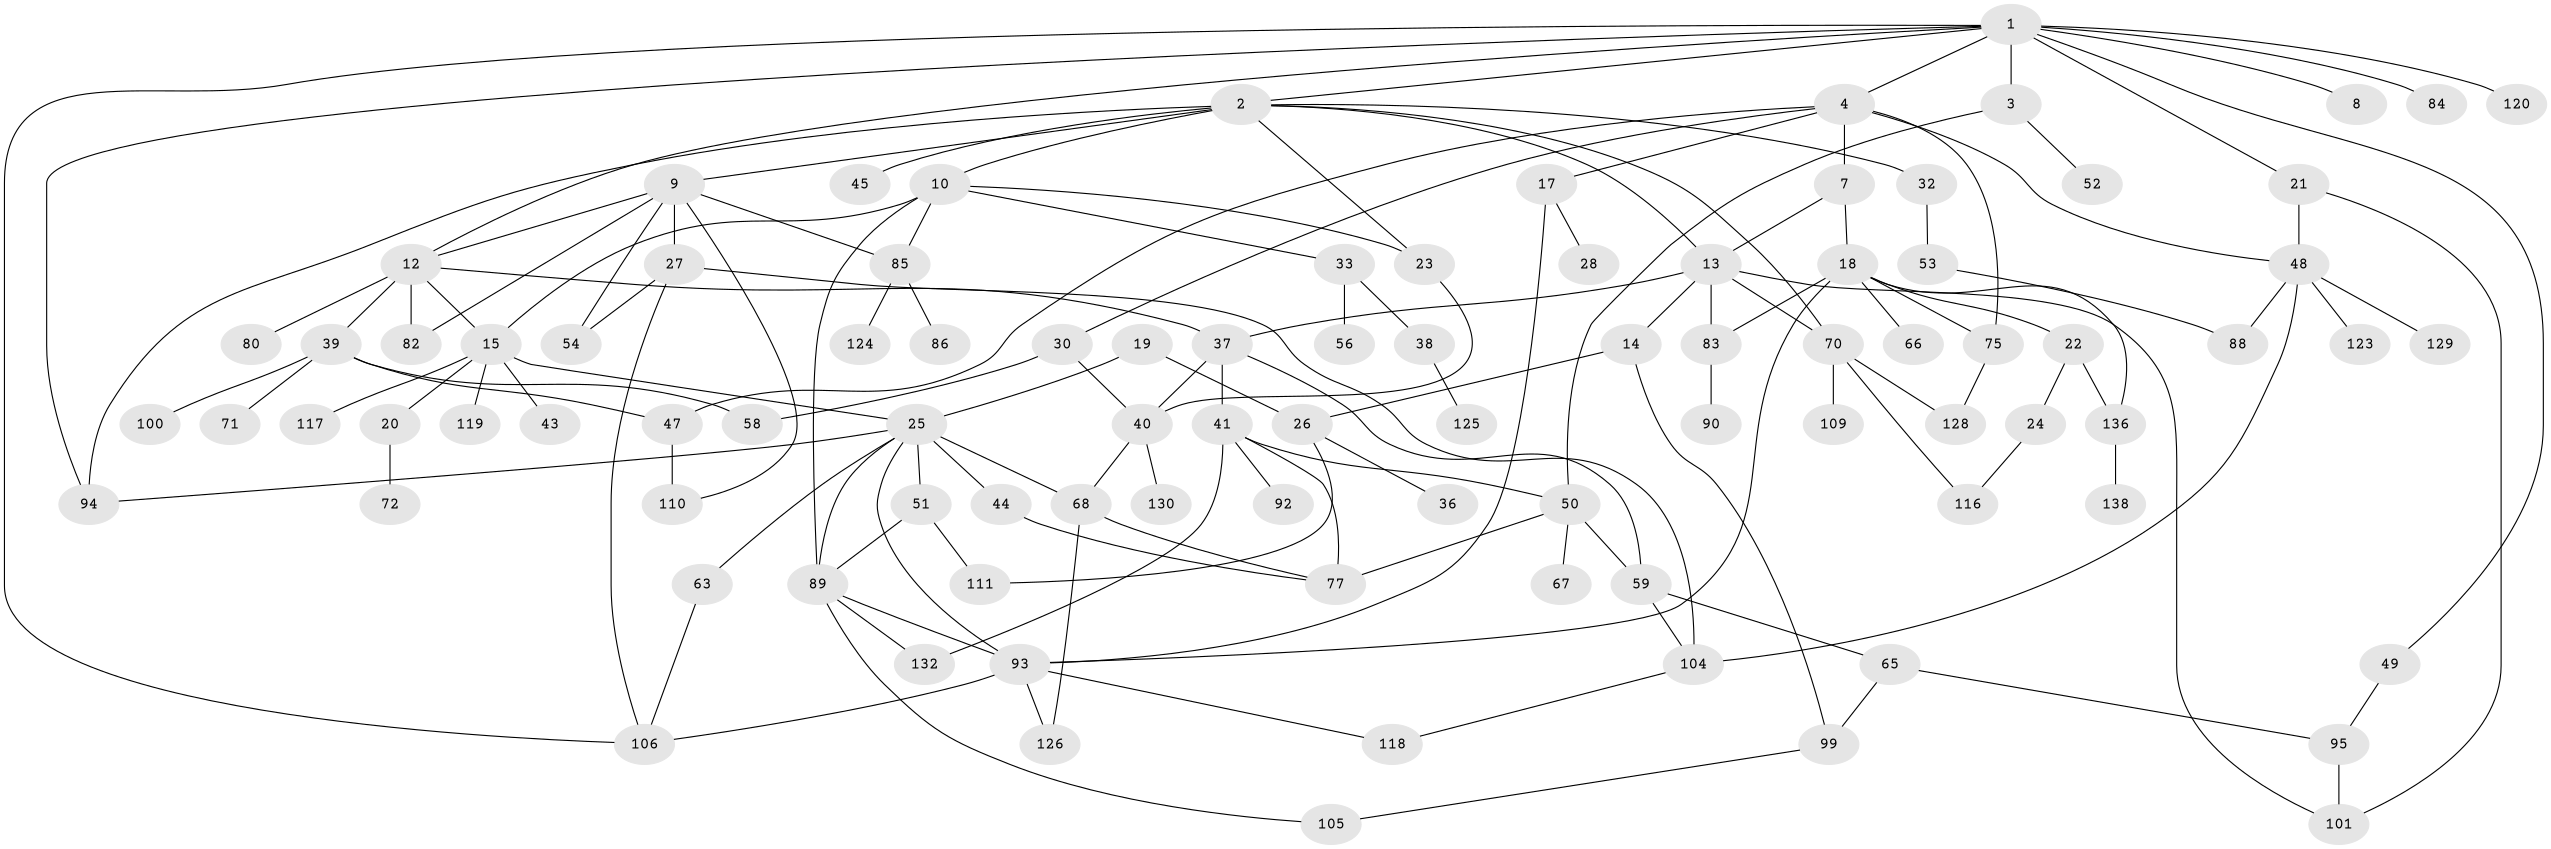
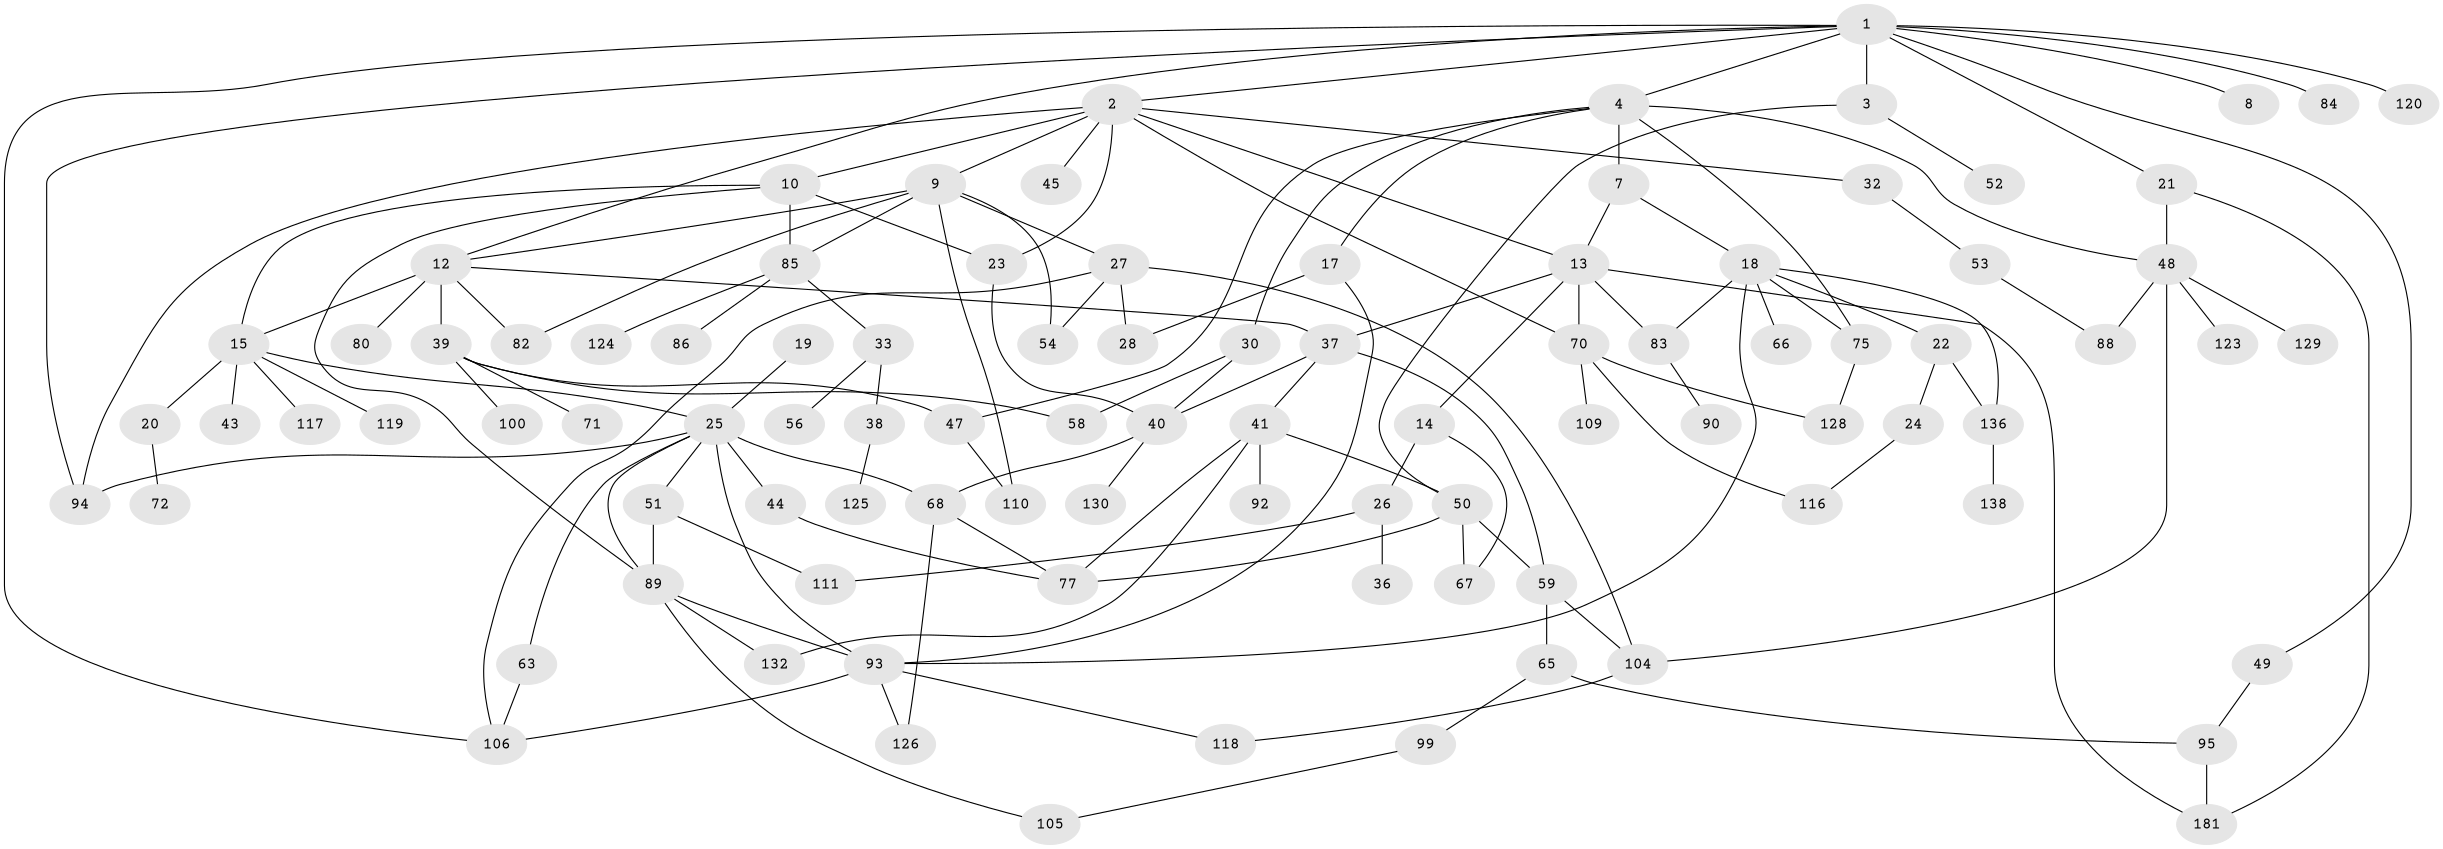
  graph {
    fontname="Courier Prime"
    node [color=gray90 fontname="Courier Prime" style=filled]
    edge [fontname="Courier Prime"]
    1 [super="+91"]
    2 [super="+5"]
    3 [super="+16"]
    4 [super="+6"]
    8
    12 [super="+57"]
    21 [super="+137"]
    49
    84
    94
    106 [super="+122"]
    120
    9 [super="+60"]
    10 [super="+11"]
    13 [super="+76"]
    23 [super="+78"]
    32
    45
    70 [super="+102"]
    50 [super="+79"]
    52
    7 [super="+133"]
    17 [super="+42"]
    30 [super="+62"]
    47 [super="+96"]
    48 [super="+121"]
    75 [super="+135"]
    82 [super="+103"]
    15 [super="+29"]
    37 [super="+55"]
    39 [super="+64"]
    80
-   101
+   101 [label=181]
    95 [super="+112"]
    27 [super="+74"]
    54 [super="+81"]
    85
    110
    33
    89 [super="+97"]
    14 [super="+114"]
    83 [super="+131"]
    40 [super="+46"]
    53
    116
    109
    128
    59
    77 [super="+98"]
    67
    18 [super="+115"]
    28
    93 [super="+108"]
    19 [super="+35"]
    26 [super="+34"]
    25 [super="+31"]
    58
    104 [super="+113"]
    88
    123
    129
    22 [super="+127"]
    66
    136
    86
    124
    20
    43
    117
    119
    38
    56
    132
    105
    41 [super="+69"]
    71
    100 [super="+107"]
    99 [super="+134"]
    90
    36
    111
    72
    44
    51 [super="+61"]
    63 [super="+87"]
    68 [super="+73"]
    126
    118
    24
    138
    130
    125
    92
    65
    1 -- 2
    1 -- 3
    1 -- 4
    1 -- 8
    1 -- 12
    1 -- 21
    1 -- 49
    1 -- 84
    1 -- 94
    1 -- 106
    1 -- 120
    2 -- 94
    2 -- 9
    2 -- 10
    2 -- 13
    2 -- 23
    2 -- 32
    2 -- 45
    2 -- 70
    3 -- 50
    3 -- 52
    4 -- 7
    4 -- 17
    4 -- 30
    4 -- 47
    4 -- 48
    4 -- 75
    12 -- 82
    12 -- 15
    12 -- 37
    12 -- 39
    12 -- 80
    21 -- 48
    21 -- 101
    49 -- 95
    9 -- 12
    9 -- 82
    9 -- 27
    9 -- 54
    9 -- 85
    9 -- 110
    10 -- 23
    10 -- 15
    10 -- 85
-   10 -- 33
+   85 -- 33
    10 -- 89
    13 -- 70
    13 -- 37
    13 -- 101
    13 -- 14
    13 -- 83
    23 -- 40
    32 -- 53
    70 -- 116
    70 -- 109
    70 -- 128
    50 -- 59
    50 -- 77
    50 -- 67
    7 -- 13
    7 -- 18
    17 -- 28
    17 -- 93
    30 -- 40
    30 -- 58
    47 -- 110
    48 -- 104
    48 -- 88
    48 -- 123
    48 -- 129
    75 -- 128
    15 -- 25
    15 -- 20
    15 -- 43
    15 -- 117
    15 -- 119
    37 -- 40
    37 -- 59
    37 -- 41
    39 -- 47
    39 -- 58
    39 -- 71
    39 -- 100
    95 -- 101
    27 -- 106
    27 -- 54
+   27 -- 28
    27 -- 104
    85 -- 86
    85 -- 124
    33 -- 38
    33 -- 56
    89 -- 93
    89 -- 132
    89 -- 105
    14 -- 26
-   14 -- 99
+   14 -- 67
    83 -- 90
    40 -- 68
    40 -- 130
    53 -- 88
    59 -- 104
    59 -- 65
    18 -- 75
    18 -- 83
    18 -- 93
    18 -- 22
    18 -- 66
    18 -- 136
    93 -- 106
    93 -- 126
    93 -- 118
-   19 -- 26
    19 -- 25
    26 -- 36
    26 -- 111
    25 -- 94
    25 -- 89
    25 -- 93
    25 -- 44
    25 -- 51
    25 -- 63
    25 -- 68
    104 -- 118
    22 -- 136
    22 -- 24
    136 -- 138
    20 -- 72
    38 -- 125
    41 -- 50
    41 -- 77
    41 -- 132
    41 -- 92
    99 -- 105
    44 -- 77
    51 -- 89
    51 -- 111
    63 -- 106
    68 -- 77
    68 -- 126
    24 -- 116
    65 -- 95
    65 -- 99
  }
